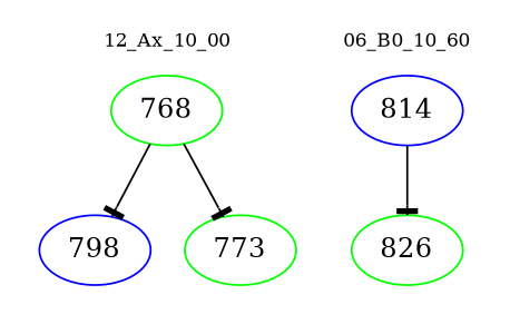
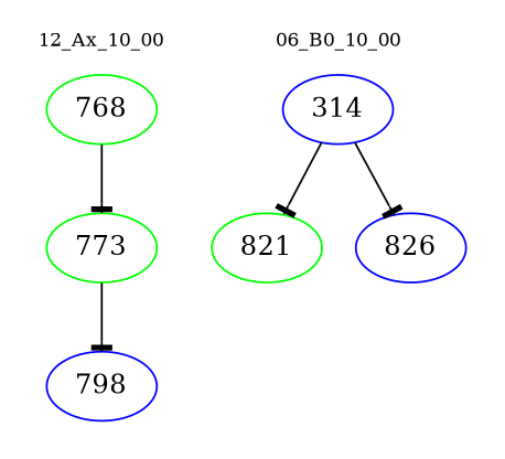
  digraph {
    node [color=green]
    edge [arrowhead=tee color=black]
    n1 [label=768]
    n2 [color=blue label=798]
    n3 [label=773]
-   n4 [color=blue label=814]
-   n6 [label=826]
+   n4 [color=blue label=314]
+   n5 [label=821]
+   n6 [color=blue label=826]
    subgraph cluster_1 {
      color=white
      fontsize=10
      label="12_Ax_10_00"
      n1
      n2
      n3
    }
    subgraph cluster_2 {
      color=white
      fontsize=10
-     label="06_B0_10_60"
+     label="06_B0_10_00"
      n4
+     n5
      n6
    }
-   n1 -> n2
+   n3 -> n2
    n1 -> n3
+   n4 -> n5
    n4 -> n6
  }
